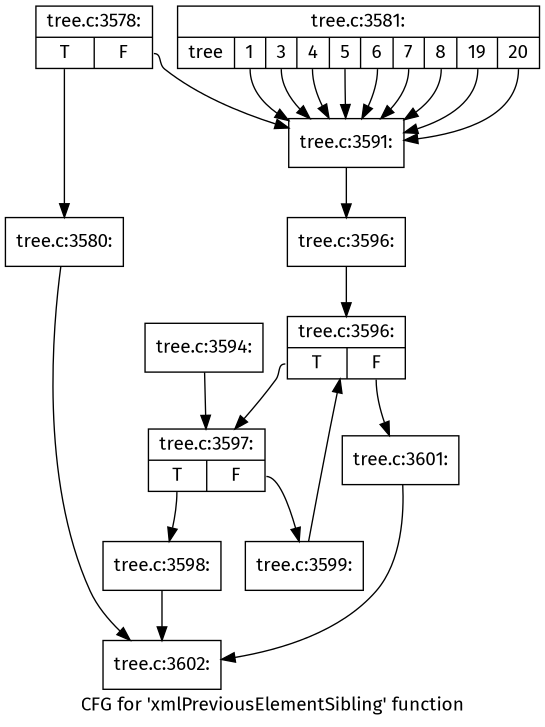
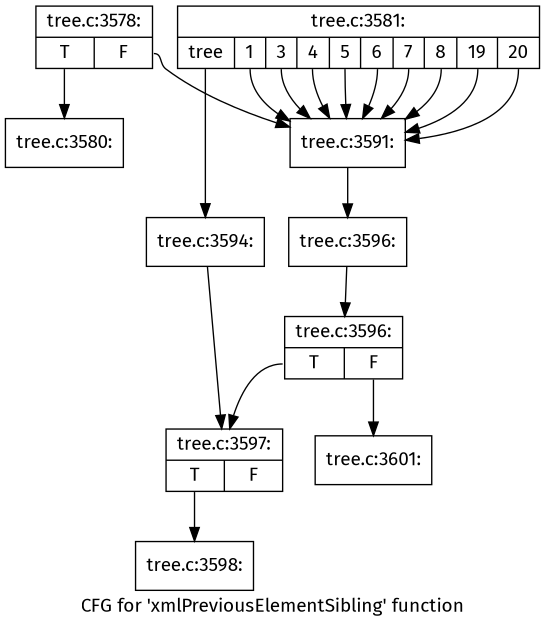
  digraph {
    fontname="Fira Sans"
    label="CFG for 'xmlPreviousElementSibling' function"
    node [fontname="Fira Sans" shape=record]
    edge [fontname="Fira Sans"]
    n1 [label="{tree.c:3578:|{<s0>T|<s1>F}}"]
    n2 [label="{tree.c:3580:}"]
    n3 [label="{tree.c:3591:}"]
-   n4 [label="{tree.c:3602:}"]
    n5 [label="{tree.c:3581:|{<s0>tree|<s1>1|<s2>3|<s3>4|<s4>5|<s5>6|<s6>7|<s7>8|<s8>19|<s9>20}}"]
    n6 [label="{tree.c:3594:}"]
    n7 [label="{tree.c:3597:|{<s0>T|<s1>F}}"]
    n8 [label="{tree.c:3596:}"]
    n9 [label="{tree.c:3596:|{<s0>T|<s1>F}}"]
    n10 [label="{tree.c:3601:}"]
    n11 [label="{tree.c:3598:}"]
-   n12 [label="{tree.c:3599:}"]
    n1 -> n2 [tailport=s0]
    n1 -> n3 [tailport=s1]
-   n2 -> n4
    n3 -> n8
    n5 -> n3 [tailport=s1]
    n5 -> n3 [tailport=s2]
    n5 -> n3 [tailport=s3]
    n5 -> n3 [tailport=s4]
    n5 -> n3 [tailport=s5]
    n5 -> n3 [tailport=s6]
    n5 -> n3 [tailport=s7]
    n5 -> n3 [tailport=s8]
    n5 -> n3 [tailport=s9]
+   n5 -> n6 [tailport=s0]
    n6 -> n7
    n7 -> n11 [tailport=s0]
-   n7 -> n12 [tailport=s1]
    n8 -> n9
    n9 -> n7 [tailport=s0]
    n9 -> n10 [tailport=s1]
-   n10 -> n4
-   n11 -> n4
-   n12 -> n9
  }
